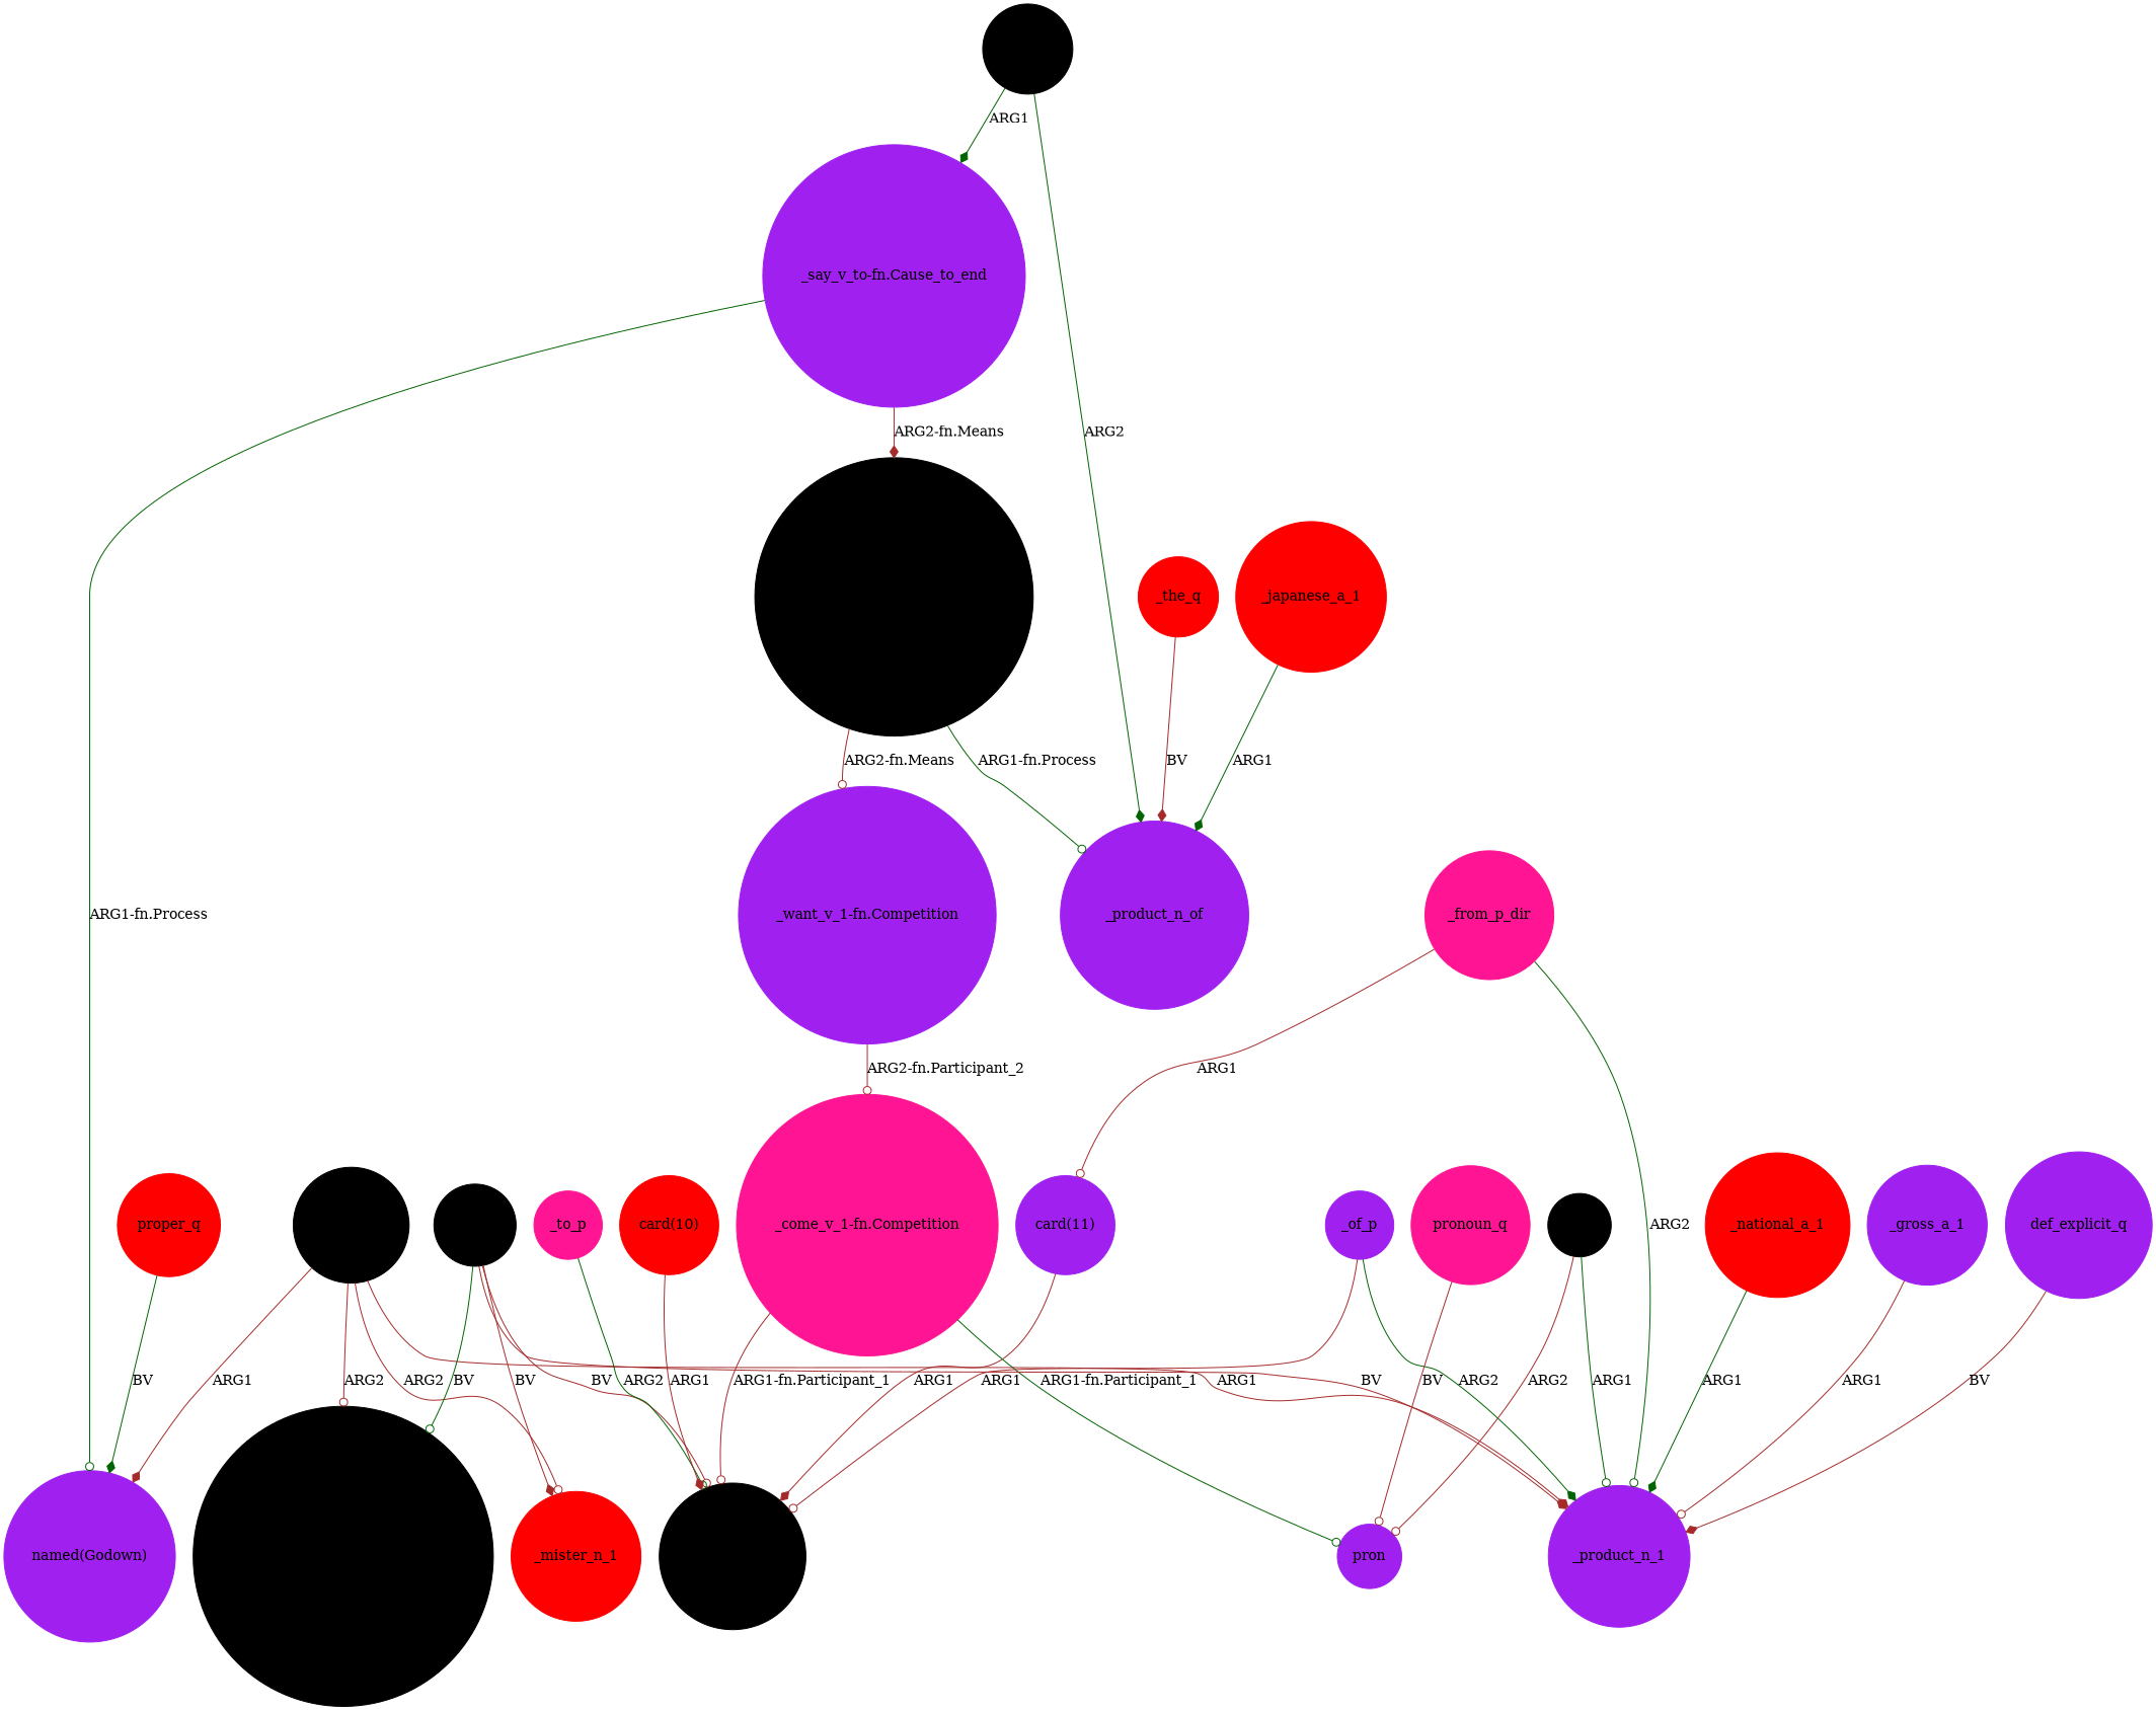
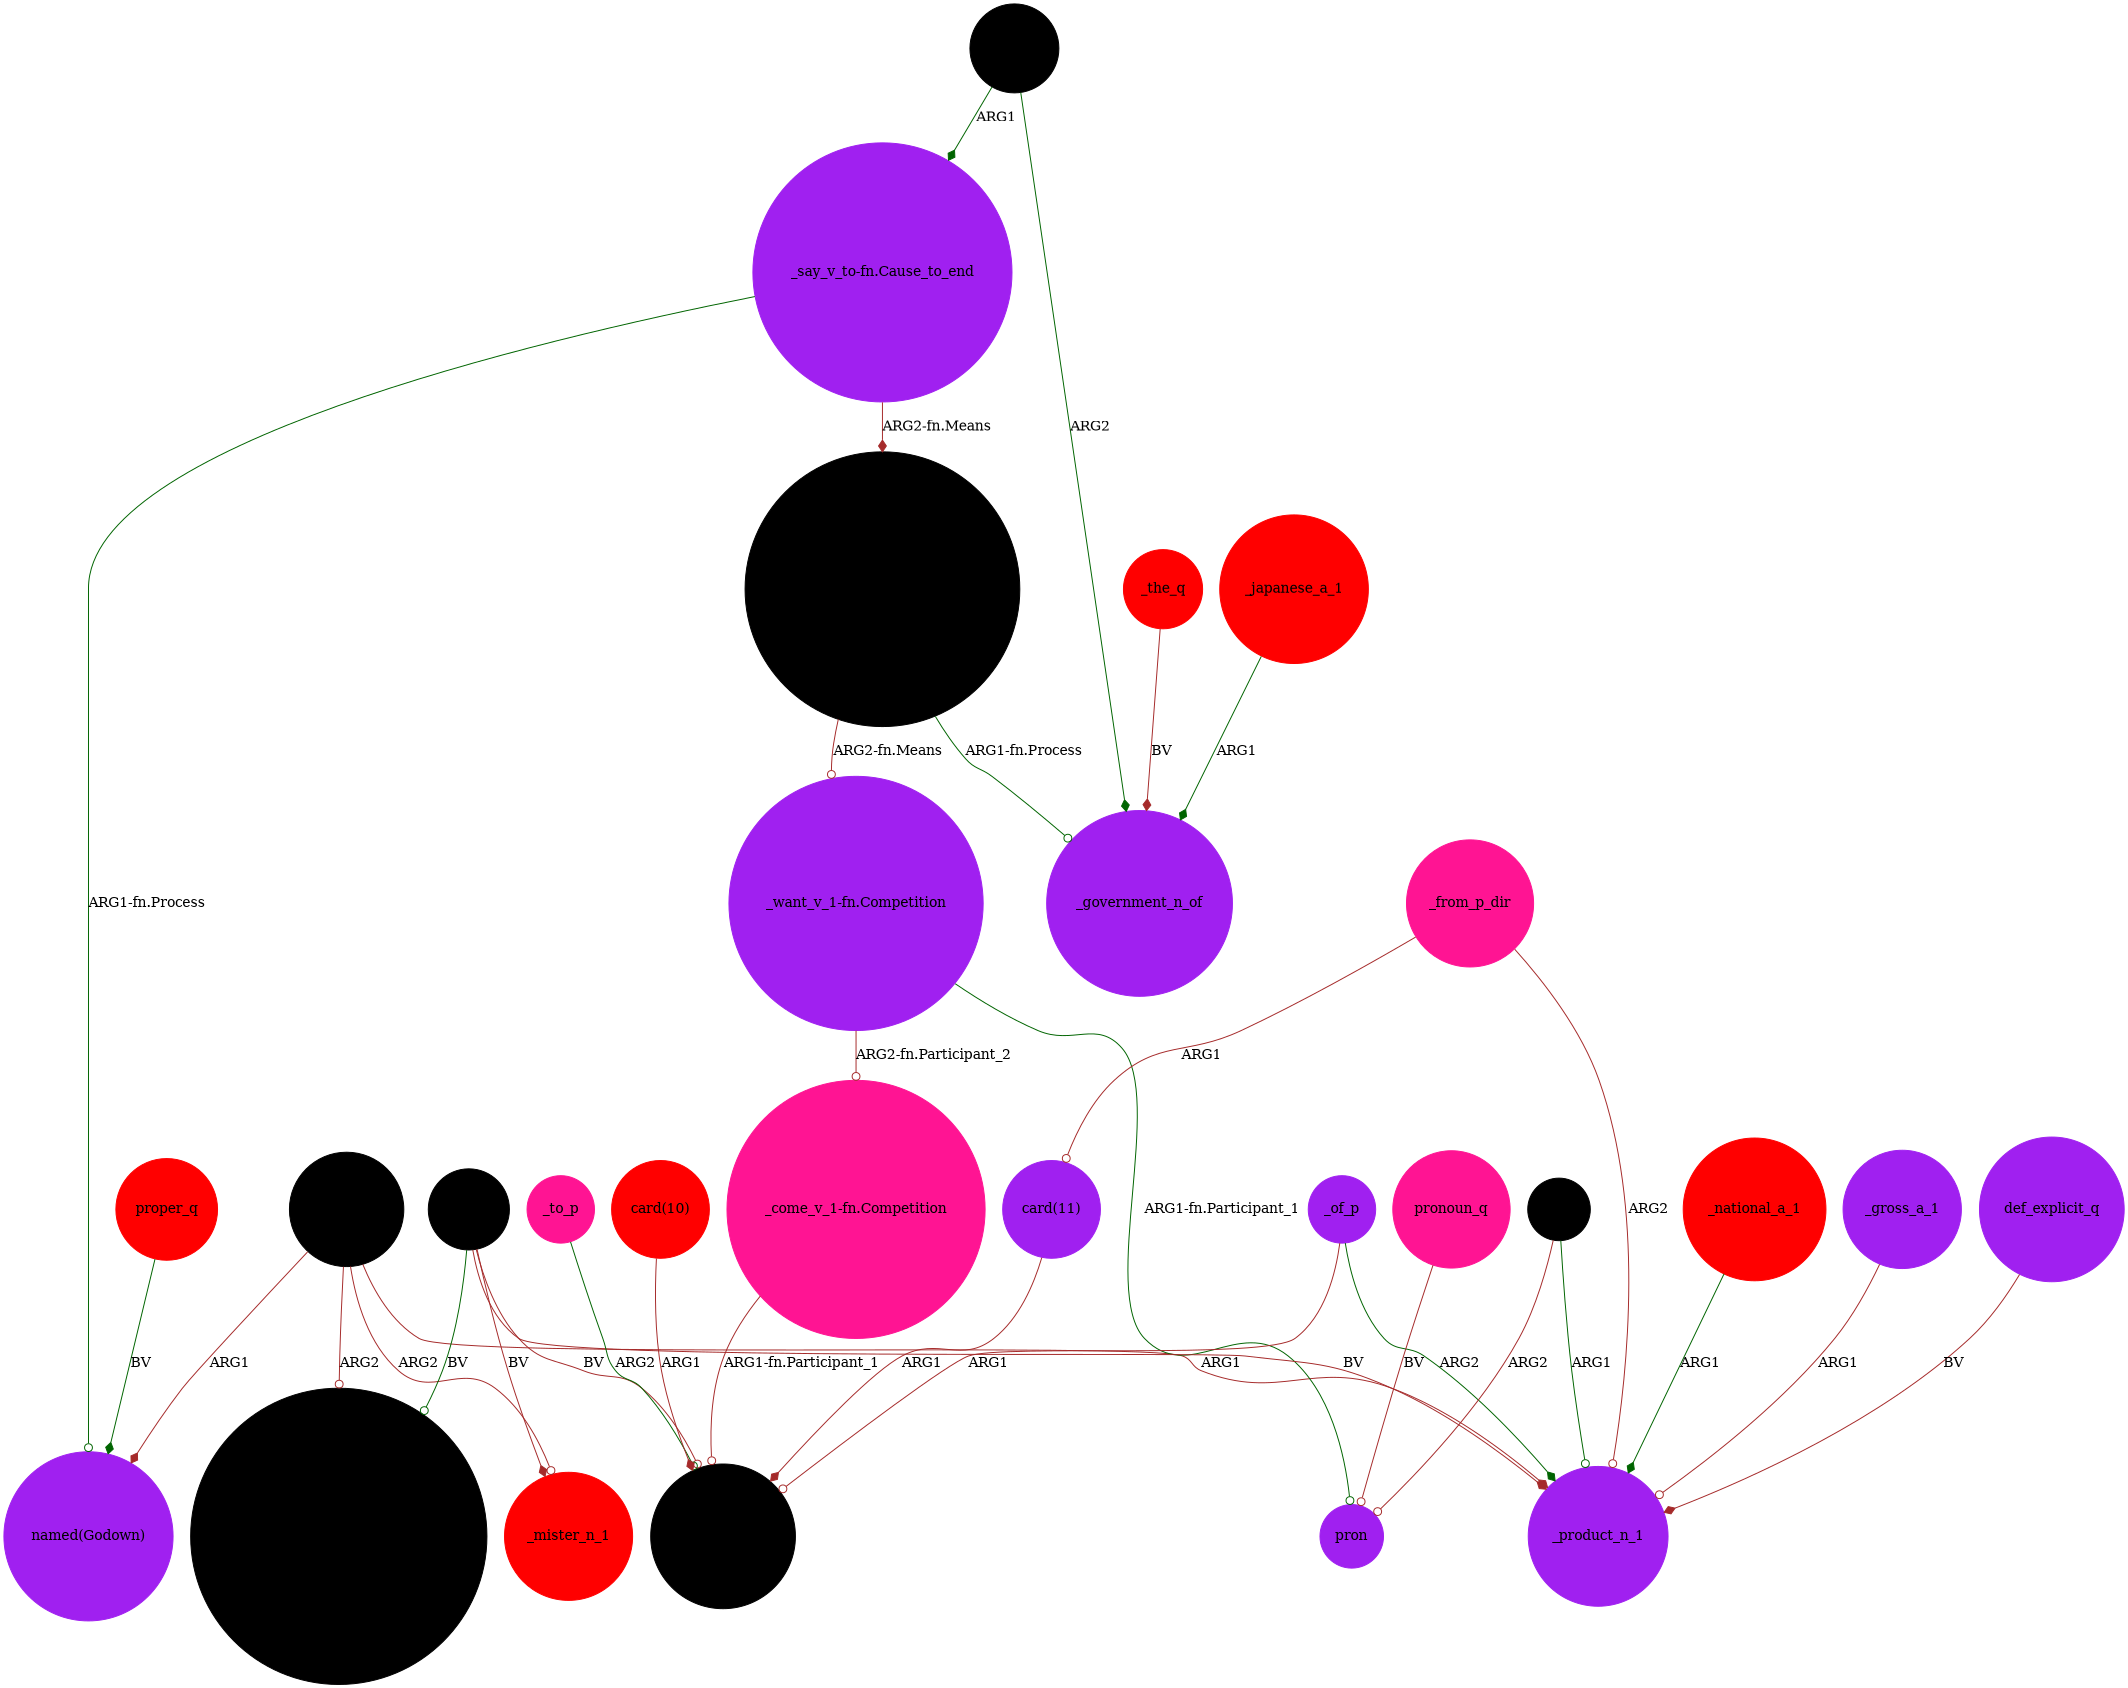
  digraph {
    node [color=purple shape=circle style=filled]
    edge [arrowhead=odot color=brown]
    def_explicit_q
    _product_n_1
    focus_d [color=black]
-   _government_n_of [label=_product_n_of]
+   _government_n_of
    "_say_v_to-fn.Cause_to_end"
    "named(Godown)"
    "_state_v_to-fn.Cause_to_end" [color=black]
    compound [color=black]
    _mister_n_1 [color=red]
    "_biotechnology/nn_u_unknown" [color=black]
    "_want_v_1-fn.Competition"
    _from_p_dir [color=deeppink]
    "card(11)"
    "_come_v_1-fn.Competition" [color=deeppink]
    _percent_n_of [color=black]
    _national_a_1 [color=red]
    udef_q [color=black]
    _to_p [color=deeppink]
    _of_p
    pron
    pronoun_q [color=deeppink]
    poss [color=black]
    "card(10)" [color=red]
    _the_q [color=red]
    _gross_a_1
    _japanese_a_1 [color=red]
    proper_q [color=red]
    def_explicit_q -> _product_n_1 [arrowhead=diamond label=BV]
    focus_d -> _government_n_of [arrowhead=diamond color=darkgreen label=ARG2]
    focus_d -> "_say_v_to-fn.Cause_to_end" [arrowhead=diamond color=darkgreen label=ARG1]
    "_say_v_to-fn.Cause_to_end" -> "named(Godown)" [color=darkgreen label="ARG1-fn.Process"]
    "_say_v_to-fn.Cause_to_end" -> "_state_v_to-fn.Cause_to_end" [arrowhead=diamond label="ARG2-fn.Means"]
    "_state_v_to-fn.Cause_to_end" -> _government_n_of [color=darkgreen label="ARG1-fn.Process"]
    "_state_v_to-fn.Cause_to_end" -> "_want_v_1-fn.Competition" [label="ARG2-fn.Means"]
    compound -> _product_n_1 [arrowhead=diamond label=ARG1]
    compound -> "named(Godown)" [arrowhead=diamond label=ARG1]
    compound -> _mister_n_1 [label=ARG2]
    compound -> "_biotechnology/nn_u_unknown" [label=ARG2]
    "_want_v_1-fn.Competition" -> "_come_v_1-fn.Competition" [label="ARG2-fn.Participant_2"]
-   "_come_v_1-fn.Competition" -> pron [color=darkgreen label="ARG1-fn.Participant_1"]
-   _from_p_dir -> _product_n_1 [color=darkgreen label=ARG2]
+   "_want_v_1-fn.Competition" -> pron [color=darkgreen label="ARG1-fn.Participant_1"]
+   _from_p_dir -> _product_n_1 [label=ARG2]
    _from_p_dir -> "card(11)" [label=ARG1]
    "card(11)" -> _percent_n_of [arrowhead=diamond label=ARG1]
    "_come_v_1-fn.Competition" -> _percent_n_of [label="ARG1-fn.Participant_1"]
    _national_a_1 -> _product_n_1 [arrowhead=diamond color=darkgreen label=ARG1]
    udef_q -> _product_n_1 [arrowhead=diamond label=BV]
    udef_q -> _mister_n_1 [arrowhead=diamond label=BV]
    udef_q -> "_biotechnology/nn_u_unknown" [color=darkgreen label=BV]
    udef_q -> _percent_n_of [label=BV]
    _to_p -> _percent_n_of [color=darkgreen label=ARG2]
    _of_p -> _product_n_1 [arrowhead=diamond color=darkgreen label=ARG2]
    _of_p -> _percent_n_of [label=ARG1]
    pronoun_q -> pron [label=BV]
    poss -> _product_n_1 [color=darkgreen label=ARG1]
    poss -> pron [label=ARG2]
    "card(10)" -> _percent_n_of [arrowhead=diamond label=ARG1]
    _the_q -> _government_n_of [arrowhead=diamond label=BV]
    _gross_a_1 -> _product_n_1 [label=ARG1]
    _japanese_a_1 -> _government_n_of [arrowhead=diamond color=darkgreen label=ARG1]
    proper_q -> "named(Godown)" [arrowhead=diamond color=darkgreen label=BV]
  }
